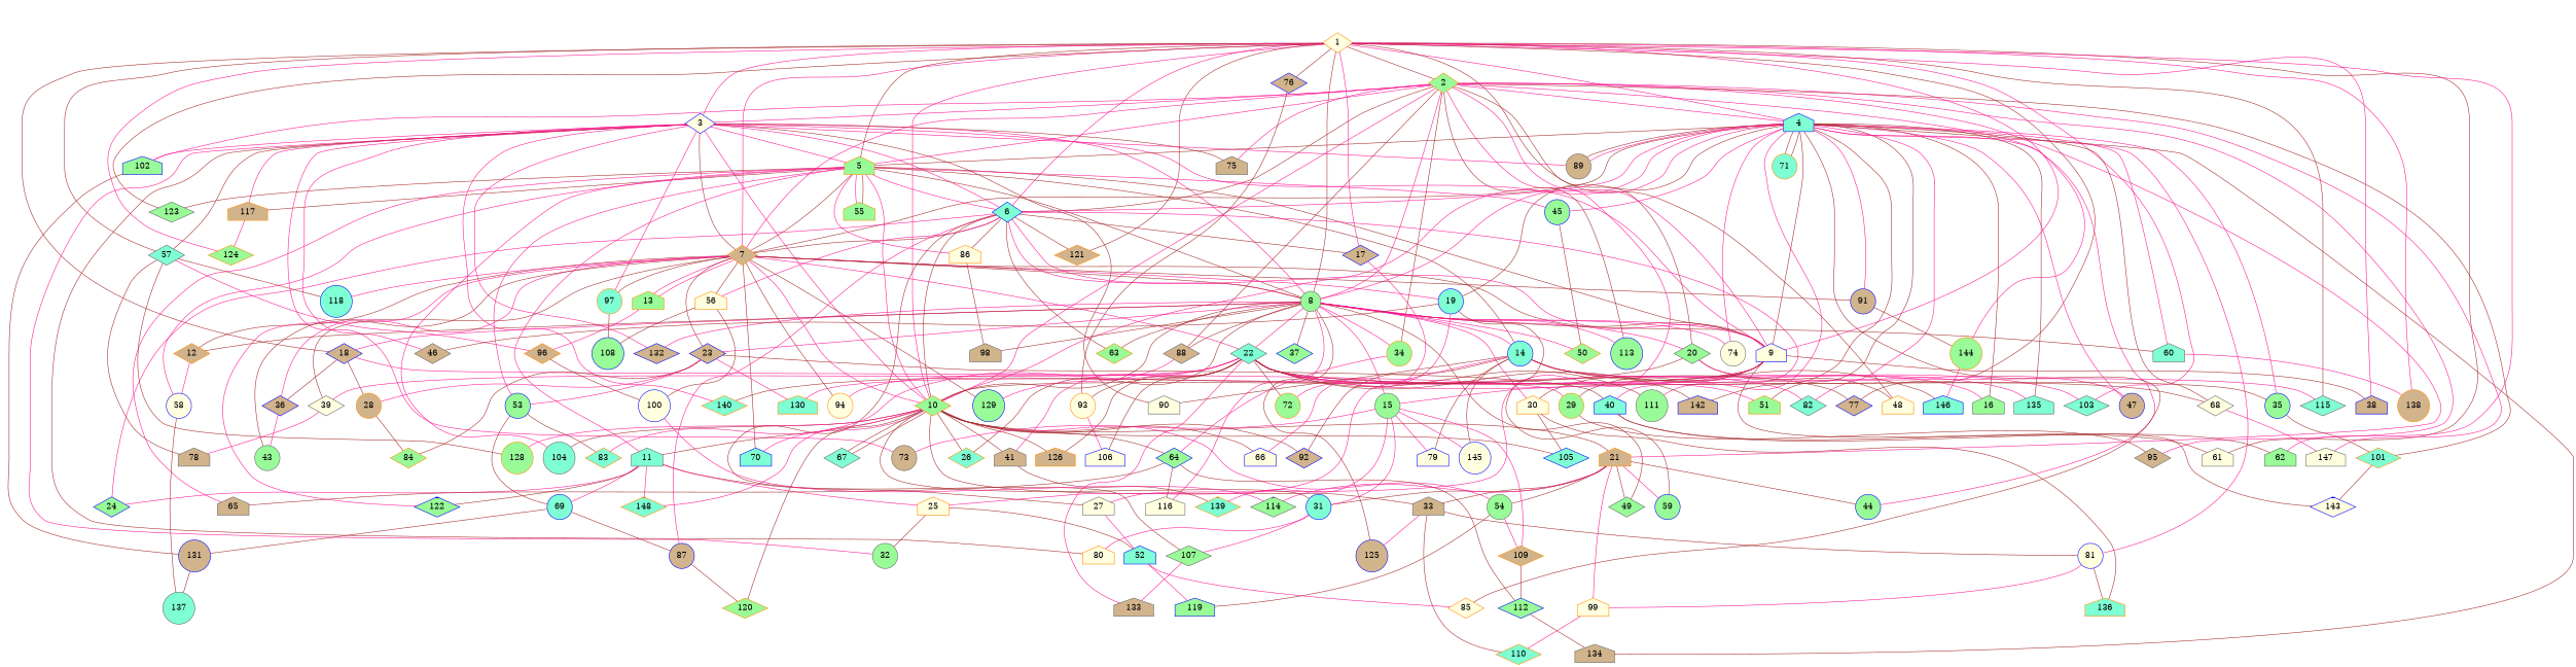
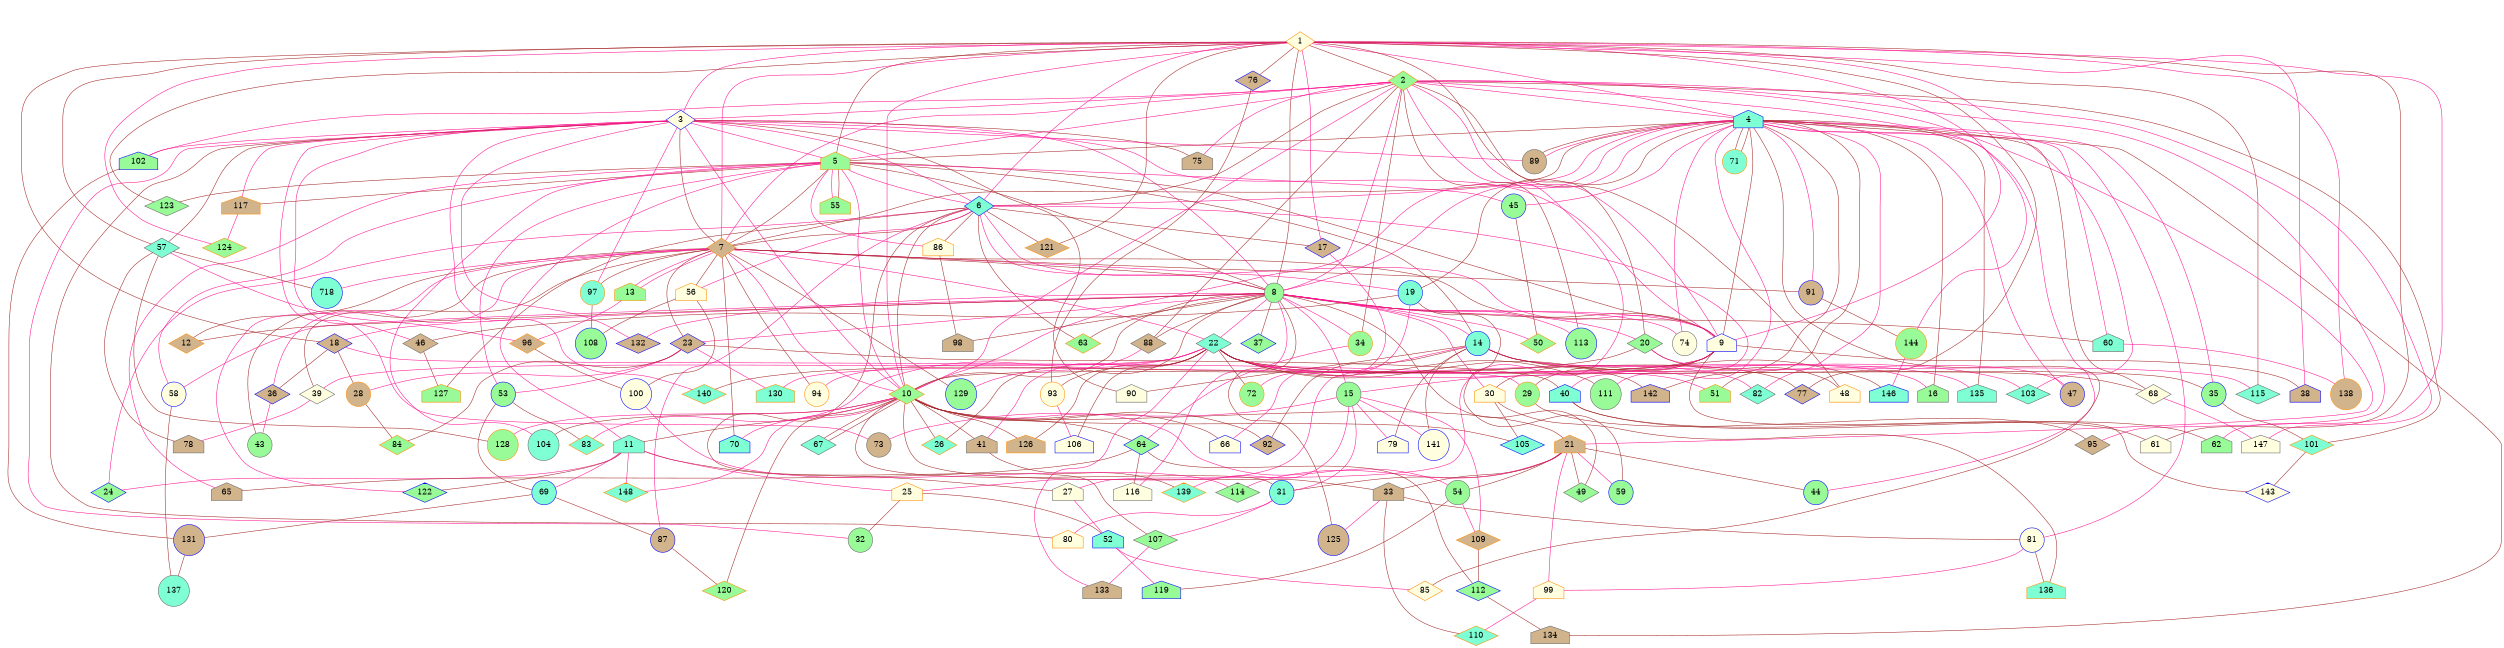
  graph {
    node [color=blue fillcolor=palegreen shape=diamond style=filled]
    edge [color=brown]
    1 [color=darkorange fillcolor=lightyellow]
    2 [color=darkorange]
    3 [fillcolor=lightyellow]
    4 [fillcolor=aquamarine shape=house]
    5 [color=darkorange shape=house]
    6 [fillcolor=aquamarine]
    7 [color=darkorange fillcolor=tan]
    8 [color=gray40 shape=circle]
    9 [fillcolor=lightyellow shape=house]
    10 [color=darkorange]
    17 [fillcolor=tan]
    18 [fillcolor=tan]
    20 [color=gray40]
    38 [fillcolor=tan shape=house]
    57 [color=gray40 fillcolor=aquamarine]
    61 [color=gray40 fillcolor=lightyellow shape=house]
    62 [color=gray40 shape=house]
    76 [fillcolor=tan]
    77 [fillcolor=tan]
    103 [color=gray40 fillcolor=aquamarine]
    115 [color=gray40 fillcolor=aquamarine]
    121 [color=darkorange fillcolor=tan]
    123 [color=gray40]
    124 [color=darkorange]
    138 [color=darkorange fillcolor=tan shape=circle]
    21 [color=darkorange fillcolor=tan shape=house]
    27 [color=gray40 fillcolor=lightyellow shape=house]
    34 [color=darkorange shape=circle]
    48 [color=darkorange fillcolor=lightyellow shape=house]
    75 [color=gray40 fillcolor=tan shape=house]
    88 [color=gray40 fillcolor=tan]
    95 [color=gray40 fillcolor=tan]
    101 [color=darkorange fillcolor=aquamarine]
    102 [shape=house]
    113 [shape=circle]
    144 [color=darkorange shape=circle]
    147 [color=gray40 fillcolor=lightyellow shape=house]
    32 [color=gray40 shape=circle]
    46 [color=gray40 fillcolor=tan]
    73 [color=gray40 fillcolor=tan shape=circle]
    80 [color=darkorange fillcolor=lightyellow shape=house]
    90 [color=gray40 fillcolor=lightyellow shape=house]
    97 [color=darkorange fillcolor=aquamarine shape=circle]
    117 [color=darkorange fillcolor=tan shape=house]
    132 [fillcolor=tan]
    140 [color=darkorange fillcolor=aquamarine]
    89 [color=gray40 fillcolor=tan shape=circle]
    16 [color=gray40 shape=house]
    19 [fillcolor=aquamarine shape=circle]
    35 [shape=circle]
    44 [shape=circle]
    45 [shape=circle]
    47 [fillcolor=tan shape=circle]
    51 [color=darkorange shape=house]
    60 [color=gray40 fillcolor=aquamarine shape=house]
    68 [color=gray40 fillcolor=lightyellow]
    71 [color=darkorange fillcolor=aquamarine shape=circle]
    74 [color=gray40 fillcolor=lightyellow shape=circle]
    81 [fillcolor=lightyellow shape=circle]
    82 [color=gray40 fillcolor=aquamarine]
    85 [color=darkorange fillcolor=lightyellow]
    91 [fillcolor=tan shape=circle]
    111 [color=gray40 shape=circle]
    134 [color=gray40 fillcolor=tan shape=house]
    135 [color=gray40 fillcolor=aquamarine shape=house]
    142 [fillcolor=tan shape=house]
    11 [color=gray40 fillcolor=aquamarine shape=house]
    14 [fillcolor=aquamarine shape=circle]
    53 [shape=circle]
    55 [color=darkorange shape=house]
    58 [fillcolor=lightyellow shape=circle]
    65 [color=gray40 fillcolor=tan shape=house]
    86 [color=darkorange fillcolor=lightyellow shape=house]
    104 [color=gray40 fillcolor=aquamarine shape=circle]
    24
    40 [fillcolor=aquamarine shape=house]
    56 [color=darkorange fillcolor=lightyellow shape=house]
    63 [color=darkorange]
    87 [fillcolor=tan shape=circle]
    107 [color=gray40]
+   127 [color=darkorange shape=house]
    12 [color=darkorange fillcolor=tan]
    13 [color=darkorange shape=house]
    22 [color=gray40 fillcolor=aquamarine]
    23 [fillcolor=tan]
    36 [fillcolor=tan]
    39 [color=gray40 fillcolor=lightyellow]
    43 [color=gray40 shape=circle]
    70 [fillcolor=aquamarine shape=house]
    94 [color=darkorange fillcolor=lightyellow shape=circle]
-   118 [fillcolor=aquamarine shape=circle]
+   118 [fillcolor=aquamarine shape=circle label=718]
    122
    129 [shape=circle]
    15 [color=gray40 shape=circle]
    26 [color=darkorange fillcolor=aquamarine]
    30 [color=darkorange fillcolor=lightyellow shape=house]
    37
    49 [color=gray40]
    50 [color=darkorange]
    98 [color=gray40 fillcolor=tan shape=house]
    116 [color=gray40 fillcolor=lightyellow shape=house]
    125 [fillcolor=tan shape=circle]
    29 [color=darkorange shape=circle]
    130 [color=darkorange fillcolor=aquamarine shape=house]
    143 [fillcolor=lightyellow]
    31 [fillcolor=aquamarine shape=circle]
    33 [color=gray40 fillcolor=tan shape=house]
    41 [color=gray40 fillcolor=tan shape=house]
    54 [color=gray40 shape=circle]
    64
    66 [fillcolor=lightyellow shape=house]
    67 [color=gray40 fillcolor=aquamarine]
    92 [fillcolor=tan]
    105 [fillcolor=aquamarine]
    120 [color=darkorange]
    126 [color=darkorange fillcolor=tan shape=house]
    128 [color=darkorange shape=circle]
    n118 [color=darkorange fillcolor=aquamarine label=148]
    72 [color=darkorange shape=circle]
    28 [color=darkorange fillcolor=tan shape=circle]
    96 [color=darkorange fillcolor=tan]
    78 [color=gray40 fillcolor=tan shape=house]
    93 [color=darkorange fillcolor=lightyellow shape=circle]
    59 [shape=circle]
    99 [color=darkorange fillcolor=lightyellow shape=house]
    114 [color=gray40]
    52 [fillcolor=aquamarine shape=house]
    131 [fillcolor=tan shape=circle]
    146 [fillcolor=aquamarine shape=house]
    108 [shape=circle]
    136 [color=darkorange fillcolor=aquamarine shape=house]
    25 [color=darkorange fillcolor=lightyellow shape=house]
    69 [fillcolor=aquamarine shape=circle]
    79 [fillcolor=lightyellow shape=house]
-   141 [fillcolor=lightyellow shape=circle label=145]
+   141 [fillcolor=lightyellow shape=circle]
    83 [color=darkorange fillcolor=aquamarine]
    137 [color=gray40 fillcolor=aquamarine shape=circle]
    100 [fillcolor=lightyellow shape=circle]
    133 [color=gray40 fillcolor=tan shape=house]
    106 [fillcolor=lightyellow shape=house]
    84 [color=darkorange]
    109 [color=darkorange fillcolor=tan]
    139 [color=darkorange fillcolor=aquamarine]
    110 [color=darkorange fillcolor=aquamarine]
    119 [shape=house]
    112
    1 -- 2
    1 -- 3 [color=deeppink]
    1 -- 4 [color=deeppink]
    1 -- 5
    1 -- 6 [color=deeppink]
    1 -- 7 [color=deeppink]
    1 -- 8
    1 -- 9 [color=deeppink]
    1 -- 10 [color=deeppink]
    1 -- 17 [color=deeppink]
    1 -- 18
    1 -- 20
    1 -- 38 [color=deeppink]
    1 -- 57
    1 -- 61
    1 -- 62 [color=deeppink]
    1 -- 76
    1 -- 77
    1 -- 103 [color=deeppink]
    1 -- 115
    1 -- 121
    1 -- 123
    1 -- 124 [color=deeppink]
    1 -- 138 [color=deeppink]
    2 -- 3 [color=deeppink]
    2 -- 4 [color=deeppink]
    2 -- 5 [color=deeppink]
    2 -- 6
    2 -- 7 [color=deeppink]
    2 -- 8 [color=deeppink]
    2 -- 9 [color=deeppink]
    2 -- 10 [color=deeppink]
    2 -- 21 [color=deeppink]
    2 -- 27 [color=deeppink]
    2 -- 34
    2 -- 48
    2 -- 75 [color=deeppink]
    2 -- 88
    2 -- 95 [color=deeppink]
    2 -- 101
    2 -- 102 [color=deeppink]
    2 -- 113
    2 -- 144 [color=deeppink]
    2 -- 147 [color=deeppink]
    3 -- 5 [color=deeppink]
    3 -- 6 [color=deeppink]
    3 -- 7
    3 -- 8 [color=deeppink]
    3 -- 9 [color=deeppink]
    3 -- 10 [color=deeppink]
    3 -- 57
    3 -- 75
    3 -- 102 [color=deeppink]
    3 -- 32 [color=deeppink]
    3 -- 46 [color=deeppink]
    3 -- 73 [color=deeppink]
    3 -- 80
    3 -- 90
    3 -- 97 [color=deeppink]
    3 -- 117 [color=deeppink]
    3 -- 132 [color=deeppink]
    3 -- 140 [color=deeppink]
    3 -- 89 [color=deeppink]
    4 -- 5
    4 -- 6 [color=deeppink]
    4 -- 7
    4 -- 8 [color=deeppink]
    4 -- 9
    4 -- 10 [color=deeppink]
    4 -- 89
    4 -- 89 [color=deeppink]
    4 -- 16
    4 -- 19
    4 -- 35 [color=deeppink]
    4 -- 44 [color=deeppink]
    4 -- 45 [color=deeppink]
    4 -- 47 [color=deeppink]
    4 -- 51
    4 -- 60 [color=deeppink]
    4 -- 68
    4 -- 71
    4 -- 71
    4 -- 74 [color=deeppink]
    4 -- 81 [color=deeppink]
    4 -- 82 [color=deeppink]
    4 -- 85
    4 -- 91 [color=deeppink]
    4 -- 111 [color=deeppink]
    4 -- 134
    4 -- 135
    4 -- 142
    5 -- 6 [color=deeppink]
    5 -- 7
    5 -- 8
    5 -- 9
    5 -- 10 [color=deeppink]
    5 -- 123
    5 -- 117
    5 -- 45 [color=deeppink]
    5 -- 11 [color=deeppink]
    5 -- 14
    5 -- 53 [color=deeppink]
    5 -- 55 [color=deeppink]
    5 -- 55
    5 -- 58 [color=deeppink]
    5 -- 65 [color=deeppink]
    5 -- 86 [color=deeppink]
    5 -- 104 [color=deeppink]
    6 -- 7
    6 -- 8 [color=deeppink]
    6 -- 9 [color=deeppink]
    6 -- 10
    6 -- 17
    6 -- 121
    6 -- 86
    6 -- 24 [color=deeppink]
    6 -- 40 [color=deeppink]
    6 -- 56 [color=deeppink]
    6 -- 63
    6 -- 87 [color=deeppink]
    6 -- 107
+   6 -- 127
    7 -- 8
    7 -- 9
    7 -- 10 [color=deeppink]
    7 -- 97
    7 -- 19 [color=deeppink]
    7 -- 91
    7 -- 56
    7 -- 12
    7 -- 13 [color=deeppink]
    7 -- 13 [color=deeppink]
    7 -- 22 [color=deeppink]
    7 -- 23
    7 -- 36 [color=deeppink]
    7 -- 39
    7 -- 43
    7 -- 70
    7 -- 94
    7 -- 118 [color=deeppink]
    7 -- 122 [color=deeppink]
    7 -- 129
    8 -- 9 [color=deeppink]
    8 -- 10
    8 -- 18 [color=deeppink]
    8 -- 20 [color=deeppink]
    8 -- 34 [color=deeppink]
    8 -- 88
    8 -- 113 [color=deeppink]
    8 -- 132 [color=deeppink]
    8 -- 60
    8 -- 74 [color=deeppink]
    8 -- 14 [color=deeppink]
-   12 -- 58 [color=deeppink]
+   8 -- 58 [color=deeppink]
    8 -- 63
    8 -- 12
    8 -- 22 [color=deeppink]
    8 -- 23 [color=deeppink]
    8 -- 15 [color=deeppink]
    8 -- 26
    8 -- 30 [color=deeppink]
    8 -- 37
    8 -- 49
    8 -- 50 [color=deeppink]
    8 -- 98
    8 -- 116 [color=deeppink]
    8 -- 125
    9 -- 10
    9 -- 38
    9 -- 15 [color=deeppink]
    9 -- 30
    9 -- 29
    9 -- 130 [color=deeppink]
    9 -- 143
    10 -- 21
    10 -- 11
    10 -- 104
    10 -- 70 [color=deeppink]
    10 -- 26
    10 -- 31
    10 -- 33
    10 -- 41
    10 -- 54 [color=deeppink]
    10 -- 64
    10 -- 66
    10 -- 67
    10 -- 67
    10 -- 92
    10 -- 105
    10 -- 120
    10 -- 126
    10 -- 128 [color=deeppink]
    10 -- n118 [color=deeppink]
    17 -- 72 [color=deeppink]
    18 -- 36
    18 -- 29 [color=deeppink]
    18 -- 28
    20 -- 48
    20 -- 140
    20 -- 47 [color=deeppink]
    57 -- 118
    57 -- 128
    57 -- 96 [color=deeppink]
    57 -- 78
    76 -- 93
    21 -- 44
    21 -- 49
    21 -- 31
    21 -- 33
    21 -- 54
    21 -- 59 [color=deeppink]
    21 -- 99 [color=deeppink]
    21 -- 114 [color=deeppink]
    27 -- 52 [color=deeppink]
    34 -- 64 [color=deeppink]
    88 -- 129 [color=deeppink]
    101 -- 143
    102 -- 131
    144 -- 146 [color=deeppink]
+   46 -- 127
    97 -- 108
    117 -- 124 [color=deeppink]
    19 -- 46
    19 -- 66 [color=deeppink]
    19 -- 59
    35 -- 101
    45 -- 50
    60 -- 138 [color=deeppink]
    68 -- 147 [color=deeppink]
    81 -- 99 [color=deeppink]
    81 -- 136
    91 -- 144
    11 -- 27
    11 -- 24 [color=deeppink]
    11 -- 122
    11 -- n118 [color=deeppink]
    11 -- 25 [color=deeppink]
    11 -- 69 [color=deeppink]
    14 -- 90
    14 -- 16 [color=deeppink]
    14 -- 68
    14 -- 135 [color=deeppink]
    14 -- 92
    14 -- 146
    14 -- 25 [color=deeppink]
    14 -- 79
    14 -- 141
    53 -- 69
    53 -- 83
    58 -- 137
    86 -- 98
    40 -- 61
    40 -- 62
    56 -- 108
    56 -- 100
    87 -- 120
    107 -- 133 [color=deeppink]
    13 -- 96 [color=deeppink]
    22 -- 77
    22 -- 103 [color=deeppink]
    22 -- 115 [color=deeppink]
    22 -- 35
    22 -- 51 [color=deeppink]
    22 -- 82 [color=deeppink]
    22 -- 111
    22 -- 142
    22 -- 39 [color=deeppink]
    22 -- 94 [color=deeppink]
    22 -- 41 [color=deeppink]
    22 -- 126
    22 -- 72
    22 -- 93
    22 -- 83 [color=deeppink]
    22 -- 133 [color=deeppink]
    22 -- 106
    23 -- 53 [color=deeppink]
    23 -- 40
    23 -- 130 [color=deeppink]
    23 -- 28 [color=deeppink]
    23 -- 84
    36 -- 43 [color=deeppink]
    39 -- 78 [color=deeppink]
    15 -- 73 [color=deeppink]
    15 -- 31 [color=deeppink]
    15 -- 79 [color=deeppink]
    15 -- 141 [color=deeppink]
    15 -- 109 [color=deeppink]
    15 -- 139 [color=deeppink]
    30 -- 105
    30 -- 136
    29 -- 95
    31 -- 80 [color=deeppink]
    31 -- 107 [color=deeppink]
    33 -- 81
    33 -- 125 [color=deeppink]
    33 -- 110
    41 -- 139
    54 -- 109 [color=deeppink]
    54 -- 119
    64 -- 65
    64 -- 116
    64 -- 112
    28 -- 84
    96 -- 100
    93 -- 106 [color=deeppink]
    99 -- 110 [color=deeppink]
    52 -- 85 [color=deeppink]
    52 -- 119 [color=deeppink]
    131 -- 137
    25 -- 32
    25 -- 52
    69 -- 87
    69 -- 131
    100 -- 114 [color=deeppink]
    109 -- 112
    112 -- 134
  }
